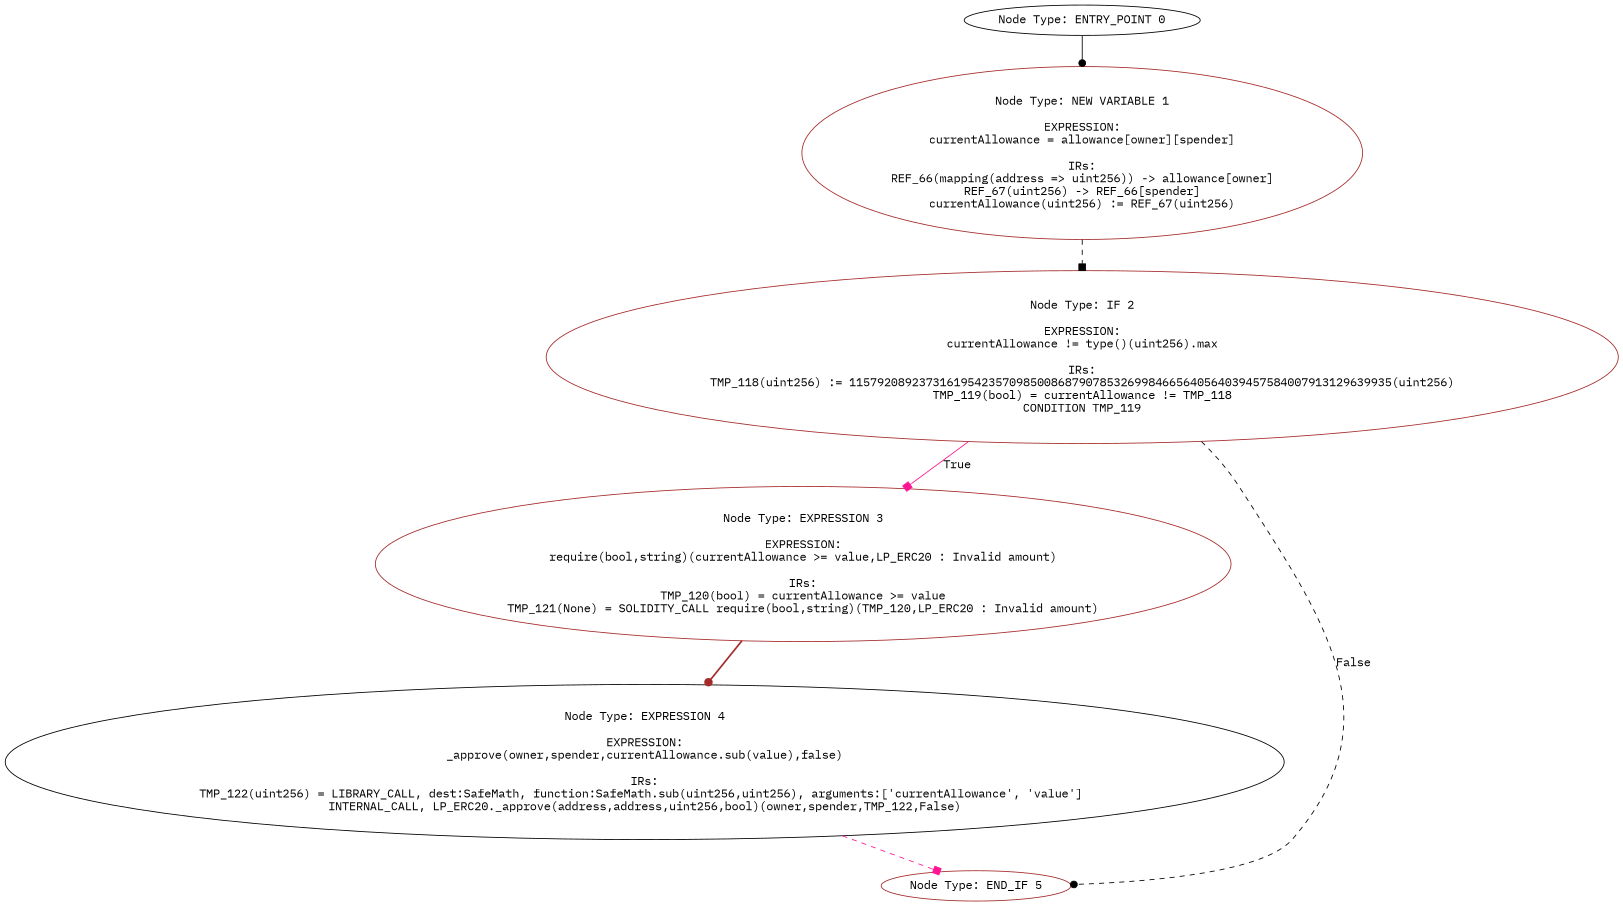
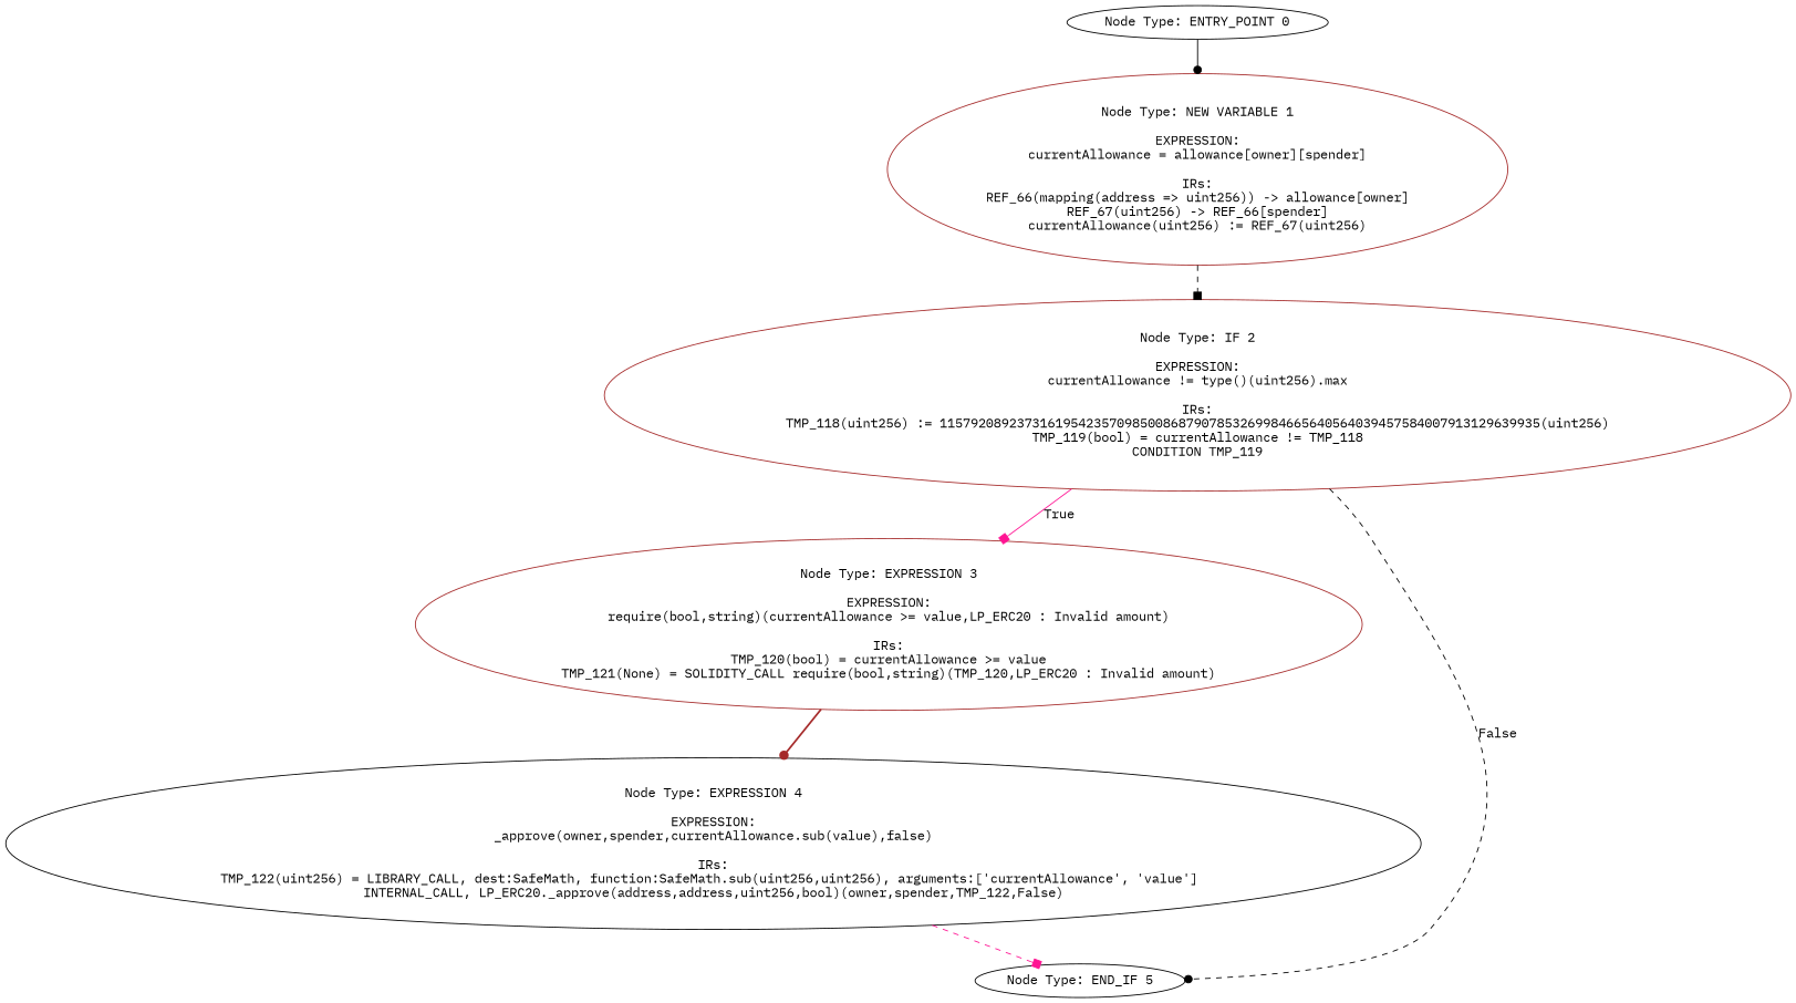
  digraph {
    fontname="IBM Plex Mono"
    node [color=brown fontname="IBM Plex Mono"]
    edge [color=black style=dashed arrowhead=dot fontname="IBM Plex Mono"]
    n1 [label="Node Type: ENTRY_POINT 0\n" color=black]
    n2 [label="Node Type: NEW VARIABLE 1\n\nEXPRESSION:\ncurrentAllowance = allowance[owner][spender]\n\nIRs:\nREF_66(mapping(address => uint256)) -> allowance[owner]\nREF_67(uint256) -> REF_66[spender]\ncurrentAllowance(uint256) := REF_67(uint256)"]
    n3 [label="Node Type: IF 2\n\nEXPRESSION:\ncurrentAllowance != type()(uint256).max\n\nIRs:\nTMP_118(uint256) := 115792089237316195423570985008687907853269984665640564039457584007913129639935(uint256)\nTMP_119(bool) = currentAllowance != TMP_118\nCONDITION TMP_119"]
    n4 [label="Node Type: EXPRESSION 3\n\nEXPRESSION:\nrequire(bool,string)(currentAllowance >= value,LP_ERC20 : Invalid amount)\n\nIRs:\nTMP_120(bool) = currentAllowance >= value\nTMP_121(None) = SOLIDITY_CALL require(bool,string)(TMP_120,LP_ERC20 : Invalid amount)"]
-   n5 [label="Node Type: END_IF 5\n"]
+   n5 [label="Node Type: END_IF 5\n" color=black]
    n6 [label="Node Type: EXPRESSION 4\n\nEXPRESSION:\n_approve(owner,spender,currentAllowance.sub(value),false)\n\nIRs:\nTMP_122(uint256) = LIBRARY_CALL, dest:SafeMath, function:SafeMath.sub(uint256,uint256), arguments:['currentAllowance', 'value'] \nINTERNAL_CALL, LP_ERC20._approve(address,address,uint256,bool)(owner,spender,TMP_122,False)" color=black]
    n1 -> n2 [style=solid]
    n2 -> n3 [arrowhead=box]
    n3 -> n4 [label=True color=deeppink style=solid arrowhead=box]
    n3 -> n5 [label=False]
    n4 -> n6 [color=brown style=bold]
    n6 -> n5 [color=deeppink arrowhead=box]
  }
